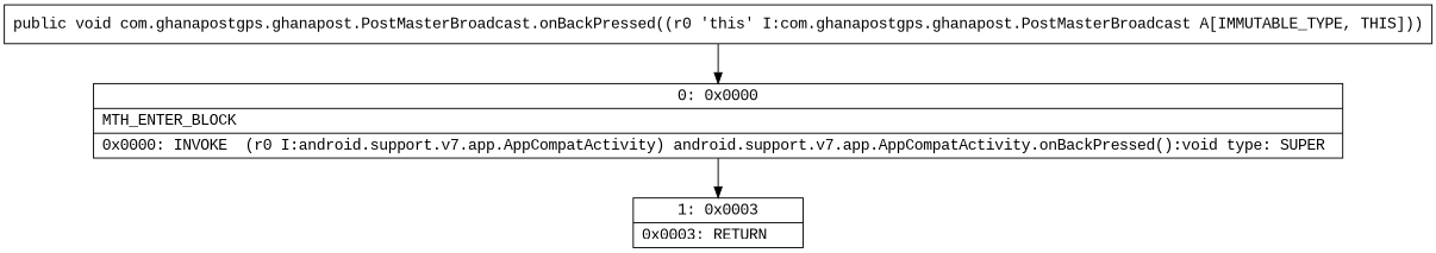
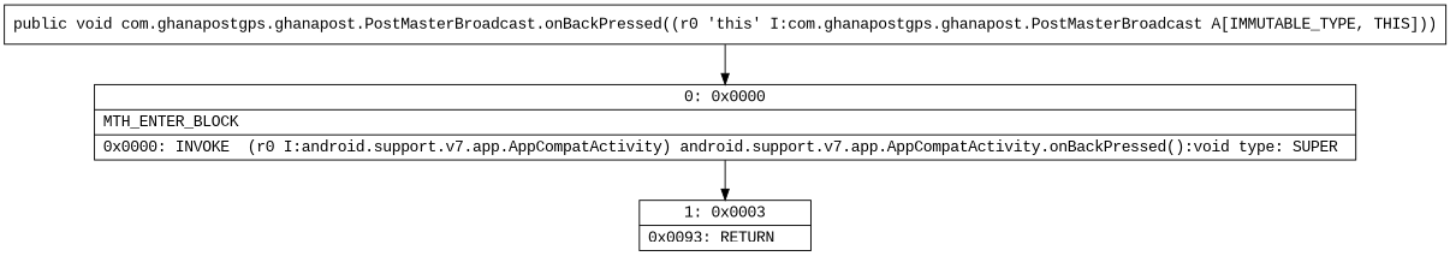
  digraph {
    fontname="Liberation Mono"
    node [shape=record fontname="Liberation Mono"]
    edge [fontname="Liberation Mono"]
    n1 [label="{0\:\ 0x0000|MTH_ENTER_BLOCK\l|0x0000: INVOKE  (r0 I:android.support.v7.app.AppCompatActivity) android.support.v7.app.AppCompatActivity.onBackPressed():void type: SUPER \l}"]
-   n2 [label="{1\:\ 0x0003|0x0003: RETURN   \l}"]
+   n2 [label="{1\:\ 0x0003|0x0093: RETURN   \l}"]
    n3 [label="{public void com.ghanapostgps.ghanapost.PostMasterBroadcast.onBackPressed((r0 'this' I:com.ghanapostgps.ghanapost.PostMasterBroadcast A[IMMUTABLE_TYPE, THIS])) }"]
    n1 -> n2
    n3 -> n1
  }
